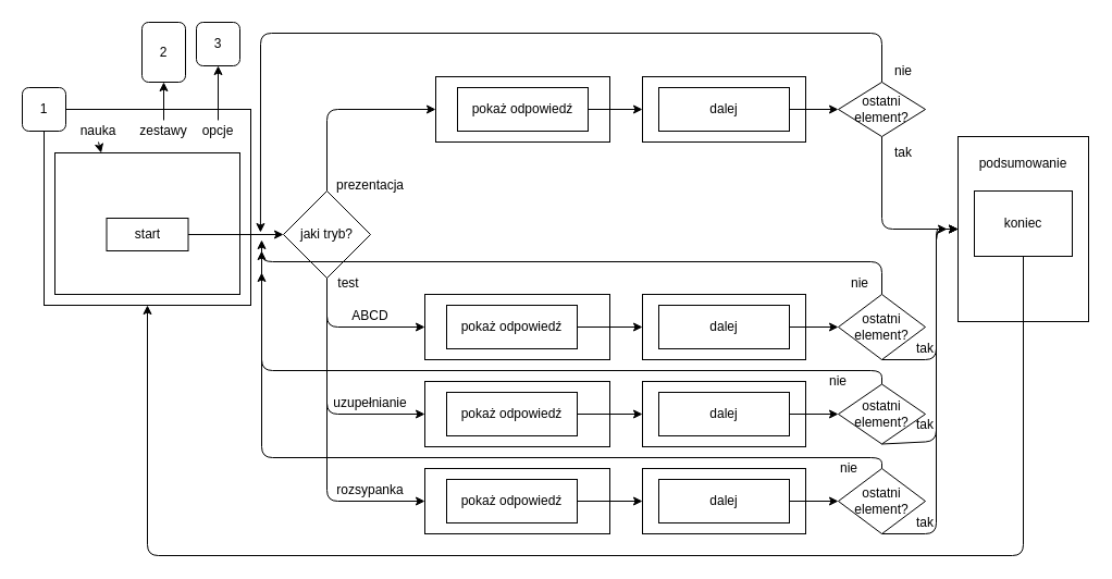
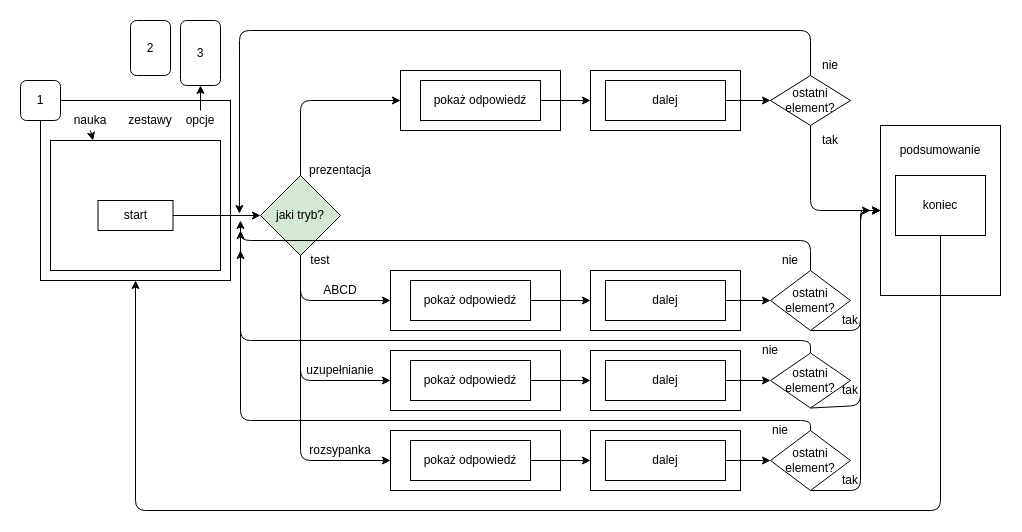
  <mxCell id="0" />
  <mxCell id="1" parent="0" />
  <mxCell id="2" value="" style="rounded=0;whiteSpace=wrap;html=1;" vertex="1" parent="1"><mxGeometry x="40" y="100" width="190" height="180" as="geometry" /></mxCell>
  <mxCell id="3" value="2" style="rounded=1;whiteSpace=wrap;html=1;" vertex="1" parent="1"><mxGeometry x="130" y="20" width="40" height="55" as="geometry" /></mxCell>
- <mxCell id="4" value="3" style="rounded=1;whiteSpace=wrap;html=1;" vertex="1" parent="1"><mxGeometry x="180" y="20" width="40" height="40" as="geometry" /></mxCell>
+ <mxCell id="4" value="3" style="rounded=1;whiteSpace=wrap;html=1;" vertex="1" parent="1"><mxGeometry x="180" y="20" width="40" height="65" as="geometry" /></mxCell>
  <mxCell id="5" value="1" style="rounded=1;whiteSpace=wrap;html=1;" vertex="1" parent="1"><mxGeometry x="20" y="80" width="40" height="40" as="geometry" /></mxCell>
  <mxCell id="6" value="nauka" style="text;html=1;strokeColor=none;fillColor=none;align=center;verticalAlign=middle;whiteSpace=wrap;rounded=0;" vertex="1" parent="1"><mxGeometry x="70" y="110" width="40" height="20" as="geometry" /></mxCell>
  <mxCell id="7" value="opcje" style="text;html=1;strokeColor=none;fillColor=none;align=center;verticalAlign=middle;whiteSpace=wrap;rounded=0;" vertex="1" parent="1"><mxGeometry x="180" y="110" width="40" height="20" as="geometry" /></mxCell>
  <mxCell id="8" value="zestawy" style="text;html=1;strokeColor=none;fillColor=none;align=center;verticalAlign=middle;whiteSpace=wrap;rounded=0;" vertex="1" parent="1"><mxGeometry x="130" y="110" width="40" height="20" as="geometry" /></mxCell>
- <mxCell id="9" value="" style="endArrow=classic;html=1;exitX=0.5;exitY=0;exitDx=0;exitDy=0;entryX=0.5;entryY=1;entryDx=0;entryDy=0;" edge="1" parent="1" source="8" target="3"><mxGeometry width="50" height="50" relative="1" as="geometry"><mxPoint x="140" y="40" as="sourcePoint" /><mxPoint x="190" y="-10" as="targetPoint" /></mxGeometry></mxCell>
  <mxCell id="10" value="" style="endArrow=classic;html=1;exitX=0.5;exitY=0;exitDx=0;exitDy=0;entryX=0.5;entryY=1;entryDx=0;entryDy=0;" edge="1" parent="1" source="7" target="4"><mxGeometry width="50" height="50" relative="1" as="geometry"><mxPoint x="220" y="60" as="sourcePoint" /><mxPoint x="270" y="10" as="targetPoint" /></mxGeometry></mxCell>
  <mxCell id="11" value="" style="rounded=0;whiteSpace=wrap;html=1;" vertex="1" parent="1"><mxGeometry x="50" y="140" width="170" height="130" as="geometry" /></mxCell>
  <mxCell id="12" value="" style="endArrow=classic;html=1;entryX=0.25;entryY=0;entryDx=0;entryDy=0;exitX=0.5;exitY=1;exitDx=0;exitDy=0;" edge="1" parent="1" source="6" target="11"><mxGeometry width="50" height="50" relative="1" as="geometry"><mxPoint x="-30" y="170" as="sourcePoint" /><mxPoint x="20" y="120" as="targetPoint" /></mxGeometry></mxCell>
  <mxCell id="13" value="start" style="rounded=0;whiteSpace=wrap;html=1;" vertex="1" parent="1"><mxGeometry x="97.5" y="200" width="75" height="30" as="geometry" /></mxCell>
- <mxCell id="14" value="jaki tryb?" style="rhombus;whiteSpace=wrap;html=1;" vertex="1" parent="1"><mxGeometry x="260" y="175" width="80" height="80" as="geometry" /></mxCell>
+ <mxCell id="14" value="jaki tryb?" style="rhombus;whiteSpace=wrap;html=1;fillColor=#d5e8d4;" vertex="1" parent="1"><mxGeometry x="260" y="175" width="80" height="80" as="geometry" /></mxCell>
  <mxCell id="15" value="" style="endArrow=classic;html=1;exitX=1;exitY=0.5;exitDx=0;exitDy=0;entryX=0;entryY=0.5;entryDx=0;entryDy=0;" edge="1" parent="1" source="13" target="14"><mxGeometry width="50" height="50" relative="1" as="geometry"><mxPoint x="220" y="360" as="sourcePoint" /><mxPoint x="270" y="310" as="targetPoint" /></mxGeometry></mxCell>
  <mxCell id="16" value="" style="endArrow=classic;html=1;exitX=0.5;exitY=0;exitDx=0;exitDy=0;entryX=0;entryY=0.5;entryDx=0;entryDy=0;" edge="1" parent="1" source="14" target="18"><mxGeometry width="50" height="50" relative="1" as="geometry"><mxPoint x="310" y="170" as="sourcePoint" /><mxPoint x="420" y="40" as="targetPoint" /><Array as="points"><mxPoint x="300" y="100" /></Array></mxGeometry></mxCell>
  <mxCell id="17" value="&lt;div&gt;prezentacja&lt;/div&gt;" style="text;html=1;strokeColor=none;fillColor=none;align=center;verticalAlign=middle;whiteSpace=wrap;rounded=0;" vertex="1" parent="1"><mxGeometry x="320" y="160" width="40" height="20" as="geometry" /></mxCell>
  <mxCell id="18" value="" style="rounded=0;whiteSpace=wrap;html=1;" vertex="1" parent="1"><mxGeometry x="400" y="70" width="160" height="60" as="geometry" /></mxCell>
  <mxCell id="19" value="" style="rounded=0;whiteSpace=wrap;html=1;" vertex="1" parent="1"><mxGeometry x="390" y="350" width="170" height="60" as="geometry" /></mxCell>
  <mxCell id="20" value="" style="rounded=0;whiteSpace=wrap;html=1;" vertex="1" parent="1"><mxGeometry x="390" y="430" width="170" height="60" as="geometry" /></mxCell>
  <mxCell id="21" value="" style="endArrow=classic;html=1;exitX=0.5;exitY=1;exitDx=0;exitDy=0;entryX=0;entryY=0.5;entryDx=0;entryDy=0;" edge="1" parent="1" source="14" target="30"><mxGeometry width="50" height="50" relative="1" as="geometry"><mxPoint x="170" y="430" as="sourcePoint" /><mxPoint x="390" y="345" as="targetPoint" /><Array as="points"><mxPoint x="300" y="300" /></Array></mxGeometry></mxCell>
  <mxCell id="22" value="" style="endArrow=classic;html=1;exitX=0.5;exitY=1;exitDx=0;exitDy=0;entryX=0;entryY=0.5;entryDx=0;entryDy=0;" edge="1" parent="1" source="14" target="19"><mxGeometry width="50" height="50" relative="1" as="geometry"><mxPoint x="140" y="430" as="sourcePoint" /><mxPoint x="190" y="380" as="targetPoint" /><Array as="points"><mxPoint x="300" y="380" /></Array></mxGeometry></mxCell>
  <mxCell id="23" value="" style="endArrow=classic;html=1;exitX=0.5;exitY=1;exitDx=0;exitDy=0;entryX=0;entryY=0.5;entryDx=0;entryDy=0;" edge="1" parent="1" source="14" target="20"><mxGeometry width="50" height="50" relative="1" as="geometry"><mxPoint x="140" y="460" as="sourcePoint" /><mxPoint x="190" y="410" as="targetPoint" /><Array as="points"><mxPoint x="300" y="460" /></Array></mxGeometry></mxCell>
  <mxCell id="24" value="test" style="text;html=1;strokeColor=none;fillColor=none;align=center;verticalAlign=middle;whiteSpace=wrap;rounded=0;" vertex="1" parent="1"><mxGeometry x="300" y="250" width="40" height="20" as="geometry" /></mxCell>
  <mxCell id="25" value="ABCD" style="text;html=1;strokeColor=none;fillColor=none;align=center;verticalAlign=middle;whiteSpace=wrap;rounded=0;" vertex="1" parent="1"><mxGeometry x="320" y="280" width="40" height="20" as="geometry" /></mxCell>
  <mxCell id="26" value="uzupełnianie" style="text;html=1;strokeColor=none;fillColor=none;align=center;verticalAlign=middle;whiteSpace=wrap;rounded=0;" vertex="1" parent="1"><mxGeometry x="320" y="360" width="40" height="20" as="geometry" /></mxCell>
  <mxCell id="27" value="rozsypanka" style="text;html=1;strokeColor=none;fillColor=none;align=center;verticalAlign=middle;whiteSpace=wrap;rounded=0;" vertex="1" parent="1"><mxGeometry x="320" y="440" width="40" height="20" as="geometry" /></mxCell>
  <mxCell id="28" value="pokaż odpowiedź" style="rounded=0;whiteSpace=wrap;html=1;" vertex="1" parent="1"><mxGeometry x="420" y="80" width="120" height="40" as="geometry" /></mxCell>
  <mxCell id="29" value="pokaż odpowiedź" style="rounded=0;whiteSpace=wrap;html=1;" vertex="1" parent="1"><mxGeometry x="410" y="360" width="120" height="40" as="geometry" /></mxCell>
  <mxCell id="30" value="" style="rounded=0;whiteSpace=wrap;html=1;" vertex="1" parent="1"><mxGeometry x="390" y="270" width="170" height="60" as="geometry" /></mxCell>
  <mxCell id="31" value="pokaż odpowiedź" style="rounded=0;whiteSpace=wrap;html=1;" vertex="1" parent="1"><mxGeometry x="410" y="280" width="120" height="40" as="geometry" /></mxCell>
  <mxCell id="32" value="pokaż odpowiedź" style="rounded=0;whiteSpace=wrap;html=1;" vertex="1" parent="1"><mxGeometry x="410" y="440" width="120" height="40" as="geometry" /></mxCell>
  <mxCell id="33" value="" style="rounded=0;whiteSpace=wrap;html=1;" vertex="1" parent="1"><mxGeometry x="590" y="70" width="150" height="60" as="geometry" /></mxCell>
  <mxCell id="34" value="" style="rounded=0;whiteSpace=wrap;html=1;" vertex="1" parent="1"><mxGeometry x="590" y="270" width="150" height="60" as="geometry" /></mxCell>
  <mxCell id="35" value="" style="rounded=0;whiteSpace=wrap;html=1;" vertex="1" parent="1"><mxGeometry x="590" y="350" width="150" height="60" as="geometry" /></mxCell>
  <mxCell id="36" value="" style="rounded=0;whiteSpace=wrap;html=1;" vertex="1" parent="1"><mxGeometry x="590" y="430" width="150" height="60" as="geometry" /></mxCell>
  <mxCell id="37" value="dalej" style="rounded=0;whiteSpace=wrap;html=1;" vertex="1" parent="1"><mxGeometry x="605" y="80" width="120" height="40" as="geometry" /></mxCell>
  <mxCell id="38" value="dalej" style="rounded=0;whiteSpace=wrap;html=1;" vertex="1" parent="1"><mxGeometry x="605" y="280" width="120" height="40" as="geometry" /></mxCell>
  <mxCell id="39" value="dalej" style="rounded=0;whiteSpace=wrap;html=1;" vertex="1" parent="1"><mxGeometry x="605" y="360" width="120" height="40" as="geometry" /></mxCell>
  <mxCell id="40" value="dalej" style="rounded=0;whiteSpace=wrap;html=1;" vertex="1" parent="1"><mxGeometry x="605" y="440" width="120" height="40" as="geometry" /></mxCell>
  <mxCell id="41" value="" style="endArrow=classic;html=1;entryX=0;entryY=0.5;entryDx=0;entryDy=0;" edge="1" parent="1" source="28" target="33"><mxGeometry width="50" height="50" relative="1" as="geometry"><mxPoint x="550" y="10" as="sourcePoint" /><mxPoint x="600" y="-40" as="targetPoint" /></mxGeometry></mxCell>
  <mxCell id="42" value="" style="endArrow=classic;html=1;exitX=1;exitY=0.5;exitDx=0;exitDy=0;entryX=0;entryY=0.5;entryDx=0;entryDy=0;" edge="1" parent="1" source="31" target="34"><mxGeometry width="50" height="50" relative="1" as="geometry"><mxPoint x="550" y="230" as="sourcePoint" /><mxPoint x="600" y="180" as="targetPoint" /></mxGeometry></mxCell>
  <mxCell id="43" value="" style="endArrow=classic;html=1;exitX=1;exitY=0.5;exitDx=0;exitDy=0;entryX=0;entryY=0.5;entryDx=0;entryDy=0;" edge="1" parent="1" source="29" target="35"><mxGeometry width="50" height="50" relative="1" as="geometry"><mxPoint x="280" y="580" as="sourcePoint" /><mxPoint x="330" y="530" as="targetPoint" /></mxGeometry></mxCell>
  <mxCell id="44" value="" style="endArrow=classic;html=1;exitX=1;exitY=0.5;exitDx=0;exitDy=0;entryX=0;entryY=0.5;entryDx=0;entryDy=0;" edge="1" parent="1" source="32" target="36"><mxGeometry width="50" height="50" relative="1" as="geometry"><mxPoint x="620" y="610" as="sourcePoint" /><mxPoint x="670" y="560" as="targetPoint" /></mxGeometry></mxCell>
  <mxCell id="45" value="ostatni element?" style="rhombus;whiteSpace=wrap;html=1;" vertex="1" parent="1"><mxGeometry x="770" y="75" width="80" height="50" as="geometry" /></mxCell>
  <mxCell id="46" value="ostatni element?" style="rhombus;whiteSpace=wrap;html=1;" vertex="1" parent="1"><mxGeometry x="770" y="270" width="80" height="60" as="geometry" /></mxCell>
  <mxCell id="47" value="ostatni element?" style="rhombus;whiteSpace=wrap;html=1;" vertex="1" parent="1"><mxGeometry x="770" y="352.5" width="80" height="55" as="geometry" /></mxCell>
  <mxCell id="48" value="ostatni element?" style="rhombus;whiteSpace=wrap;html=1;" vertex="1" parent="1"><mxGeometry x="770" y="430" width="80" height="60" as="geometry" /></mxCell>
  <mxCell id="49" value="" style="endArrow=classic;html=1;exitX=1;exitY=0.5;exitDx=0;exitDy=0;entryX=0;entryY=0.5;entryDx=0;entryDy=0;" edge="1" parent="1" source="37" target="45"><mxGeometry width="50" height="50" relative="1" as="geometry"><mxPoint x="730" y="30" as="sourcePoint" /><mxPoint x="780" y="-20" as="targetPoint" /></mxGeometry></mxCell>
  <mxCell id="50" value="" style="endArrow=classic;html=1;exitX=0.5;exitY=0;exitDx=0;exitDy=0;entryX=1.047;entryY=0.628;entryDx=0;entryDy=0;entryPerimeter=0;" edge="1" parent="1" source="45" target="2"><mxGeometry width="50" height="50" relative="1" as="geometry"><mxPoint x="780" y="10" as="sourcePoint" /><mxPoint x="830" y="-40" as="targetPoint" /><Array as="points"><mxPoint x="810" y="30" /><mxPoint x="239" y="30" /></Array></mxGeometry></mxCell>
  <mxCell id="51" value="nie" style="text;html=1;strokeColor=none;fillColor=none;align=center;verticalAlign=middle;whiteSpace=wrap;rounded=0;" vertex="1" parent="1"><mxGeometry x="810" y="55" width="40" height="20" as="geometry" /></mxCell>
  <mxCell id="52" value="" style="endArrow=classic;html=1;exitX=0.5;exitY=0;exitDx=0;exitDy=0;" edge="1" parent="1" source="46"><mxGeometry width="50" height="50" relative="1" as="geometry"><mxPoint x="830" y="230" as="sourcePoint" /><mxPoint x="240" y="220" as="targetPoint" /><Array as="points"><mxPoint x="810" y="240" /><mxPoint x="240" y="240" /></Array></mxGeometry></mxCell>
  <mxCell id="53" value="nie" style="text;html=1;strokeColor=none;fillColor=none;align=center;verticalAlign=middle;whiteSpace=wrap;rounded=0;" vertex="1" parent="1"><mxGeometry x="770" y="250" width="40" height="20" as="geometry" /></mxCell>
  <mxCell id="54" value="nie" style="text;html=1;strokeColor=none;fillColor=none;align=center;verticalAlign=middle;whiteSpace=wrap;rounded=0;" vertex="1" parent="1"><mxGeometry x="750" y="340" width="40" height="20" as="geometry" /></mxCell>
  <mxCell id="55" value="nie" style="text;html=1;strokeColor=none;fillColor=none;align=center;verticalAlign=middle;whiteSpace=wrap;rounded=0;" vertex="1" parent="1"><mxGeometry x="760" y="420" width="40" height="20" as="geometry" /></mxCell>
  <mxCell id="56" value="" style="endArrow=classic;html=1;exitX=0.5;exitY=0;exitDx=0;exitDy=0;" edge="1" parent="1" source="47"><mxGeometry width="50" height="50" relative="1" as="geometry"><mxPoint x="960" y="350" as="sourcePoint" /><mxPoint x="240" y="230" as="targetPoint" /><Array as="points"><mxPoint x="810" y="340" /><mxPoint x="240" y="340" /></Array></mxGeometry></mxCell>
  <mxCell id="57" value="" style="endArrow=classic;html=1;exitX=0.5;exitY=0;exitDx=0;exitDy=0;" edge="1" parent="1" source="48"><mxGeometry width="50" height="50" relative="1" as="geometry"><mxPoint x="90" y="500" as="sourcePoint" /><mxPoint x="240" y="250" as="targetPoint" /><Array as="points"><mxPoint x="810" y="420" /><mxPoint x="240" y="420" /></Array></mxGeometry></mxCell>
  <mxCell id="58" value="" style="rounded=0;whiteSpace=wrap;html=1;" vertex="1" parent="1"><mxGeometry x="880" y="125" width="120" height="170" as="geometry" /></mxCell>
  <mxCell id="59" value="podsumowanie" style="text;html=1;strokeColor=none;fillColor=none;align=center;verticalAlign=middle;whiteSpace=wrap;rounded=0;" vertex="1" parent="1"><mxGeometry x="920" y="140" width="40" height="20" as="geometry" /></mxCell>
  <mxCell id="60" value="koniec" style="rounded=0;whiteSpace=wrap;html=1;" vertex="1" parent="1"><mxGeometry x="895" y="175" width="90" height="60" as="geometry" /></mxCell>
  <mxCell id="61" value="" style="endArrow=classic;html=1;exitX=0.5;exitY=1;exitDx=0;exitDy=0;entryX=0.5;entryY=1;entryDx=0;entryDy=0;" edge="1" parent="1" source="60" target="2"><mxGeometry width="50" height="50" relative="1" as="geometry"><mxPoint x="990" y="400" as="sourcePoint" /><mxPoint x="1040" y="350" as="targetPoint" /><Array as="points"><mxPoint x="940" y="510" /><mxPoint x="135" y="510" /></Array></mxGeometry></mxCell>
  <mxCell id="62" value="" style="endArrow=classic;html=1;exitX=0.5;exitY=1;exitDx=0;exitDy=0;entryX=0;entryY=0.5;entryDx=0;entryDy=0;" edge="1" parent="1" source="45" target="58"><mxGeometry width="50" height="50" relative="1" as="geometry"><mxPoint x="1150" y="400" as="sourcePoint" /><mxPoint x="1200" y="350" as="targetPoint" /><Array as="points"><mxPoint x="810" y="210" /></Array></mxGeometry></mxCell>
  <mxCell id="63" value="" style="endArrow=classic;html=1;exitX=0.5;exitY=1;exitDx=0;exitDy=0;" edge="1" parent="1" source="46"><mxGeometry width="50" height="50" relative="1" as="geometry"><mxPoint x="1110" y="390" as="sourcePoint" /><mxPoint x="880" y="210" as="targetPoint" /><Array as="points"><mxPoint x="860" y="330" /><mxPoint x="860" y="210" /></Array></mxGeometry></mxCell>
  <mxCell id="64" value="" style="endArrow=classic;html=1;exitX=0.5;exitY=1;exitDx=0;exitDy=0;entryX=0;entryY=0.5;entryDx=0;entryDy=0;" edge="1" parent="1" source="47" target="58"><mxGeometry width="50" height="50" relative="1" as="geometry"><mxPoint x="1100" y="430" as="sourcePoint" /><mxPoint x="1150" y="380" as="targetPoint" /><Array as="points"><mxPoint x="860" y="405" /><mxPoint x="860" y="210" /></Array></mxGeometry></mxCell>
  <mxCell id="65" value="" style="endArrow=classic;html=1;exitX=0.5;exitY=1;exitDx=0;exitDy=0;" edge="1" parent="1" source="48"><mxGeometry width="50" height="50" relative="1" as="geometry"><mxPoint x="1100" y="480" as="sourcePoint" /><mxPoint x="870" y="210" as="targetPoint" /><Array as="points"><mxPoint x="860" y="490" /><mxPoint x="860" y="210" /></Array></mxGeometry></mxCell>
  <mxCell id="66" value="&lt;div&gt;tak&lt;/div&gt;" style="text;html=1;strokeColor=none;fillColor=none;align=center;verticalAlign=middle;whiteSpace=wrap;rounded=0;" vertex="1" parent="1"><mxGeometry x="810" y="130" width="40" height="20" as="geometry" /></mxCell>
  <mxCell id="67" value="&lt;div&gt;tak&lt;/div&gt;" style="text;html=1;strokeColor=none;fillColor=none;align=center;verticalAlign=middle;whiteSpace=wrap;rounded=0;" vertex="1" parent="1"><mxGeometry x="830" y="310" width="40" height="20" as="geometry" /></mxCell>
  <mxCell id="68" value="&lt;div&gt;tak&lt;/div&gt;" style="text;html=1;strokeColor=none;fillColor=none;align=center;verticalAlign=middle;whiteSpace=wrap;rounded=0;" vertex="1" parent="1"><mxGeometry x="830" y="380" width="40" height="20" as="geometry" /></mxCell>
  <mxCell id="69" value="&lt;div&gt;tak&lt;/div&gt;" style="text;html=1;strokeColor=none;fillColor=none;align=center;verticalAlign=middle;whiteSpace=wrap;rounded=0;" vertex="1" parent="1"><mxGeometry x="830" y="470" width="40" height="20" as="geometry" /></mxCell>
  <mxCell id="70" value="" style="endArrow=classic;html=1;exitX=1;exitY=0.5;exitDx=0;exitDy=0;entryX=0;entryY=0.5;entryDx=0;entryDy=0;" edge="1" parent="1" source="38" target="46"><mxGeometry width="50" height="50" relative="1" as="geometry"><mxPoint x="1090" y="430" as="sourcePoint" /><mxPoint x="1140" y="380" as="targetPoint" /></mxGeometry></mxCell>
  <mxCell id="71" value="" style="endArrow=classic;html=1;exitX=1;exitY=0.5;exitDx=0;exitDy=0;entryX=0;entryY=0.5;entryDx=0;entryDy=0;" edge="1" parent="1" source="39" target="47"><mxGeometry width="50" height="50" relative="1" as="geometry"><mxPoint x="1110" y="430" as="sourcePoint" /><mxPoint x="1160" y="380" as="targetPoint" /></mxGeometry></mxCell>
  <mxCell id="72" value="" style="endArrow=classic;html=1;exitX=1;exitY=0.5;exitDx=0;exitDy=0;entryX=0;entryY=0.5;entryDx=0;entryDy=0;" edge="1" parent="1" source="40" target="48"><mxGeometry width="50" height="50" relative="1" as="geometry"><mxPoint x="1200" y="460" as="sourcePoint" /><mxPoint x="1250" y="410" as="targetPoint" /></mxGeometry></mxCell>
